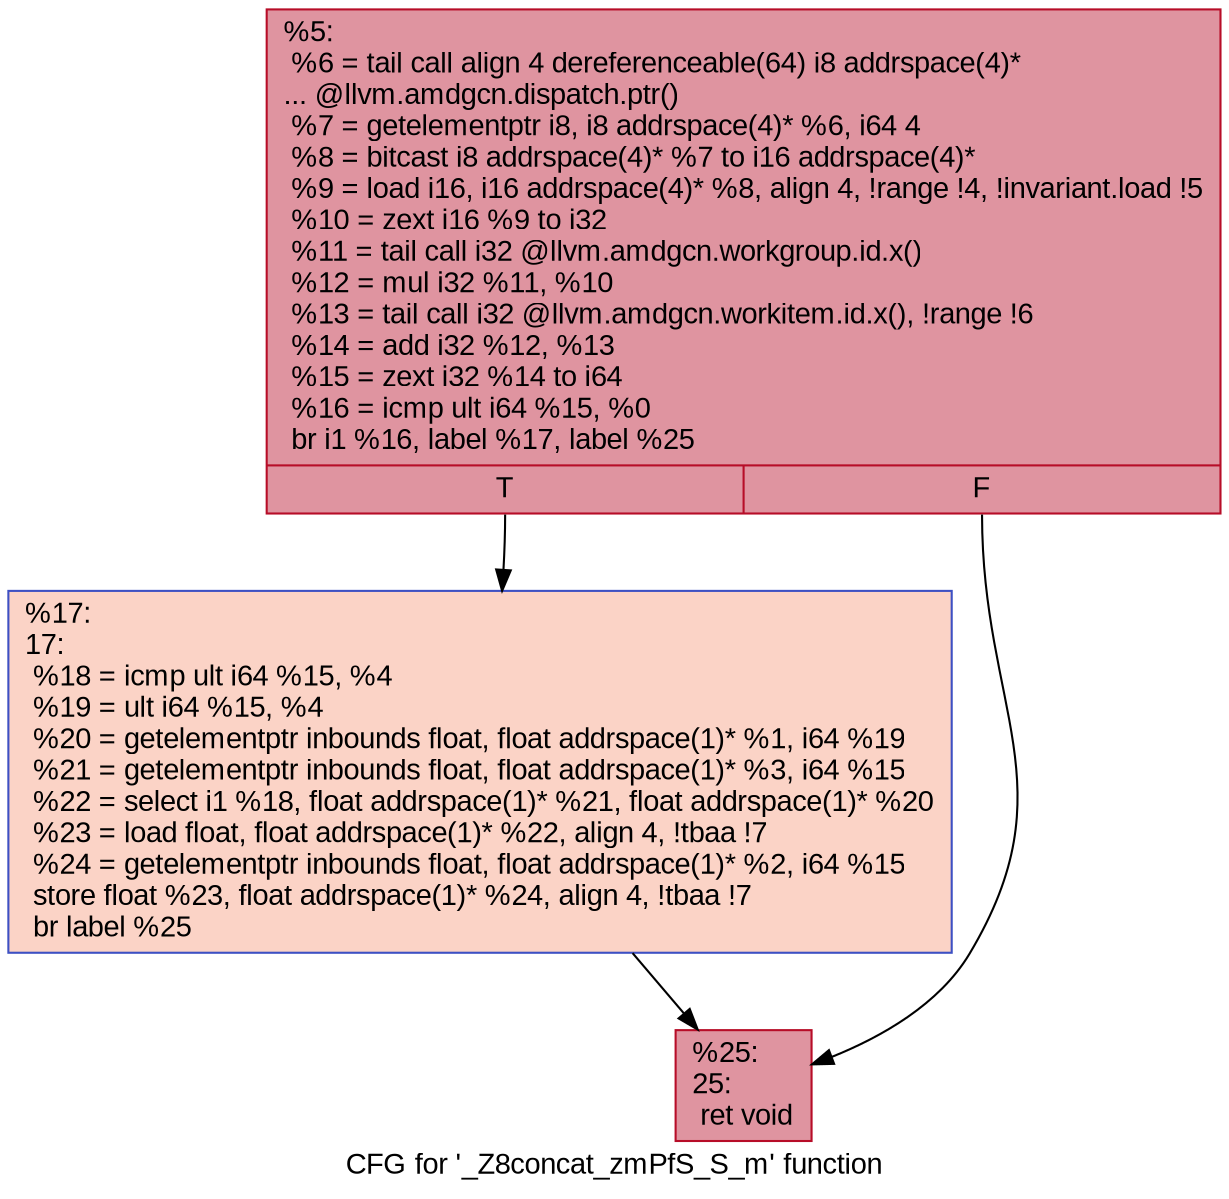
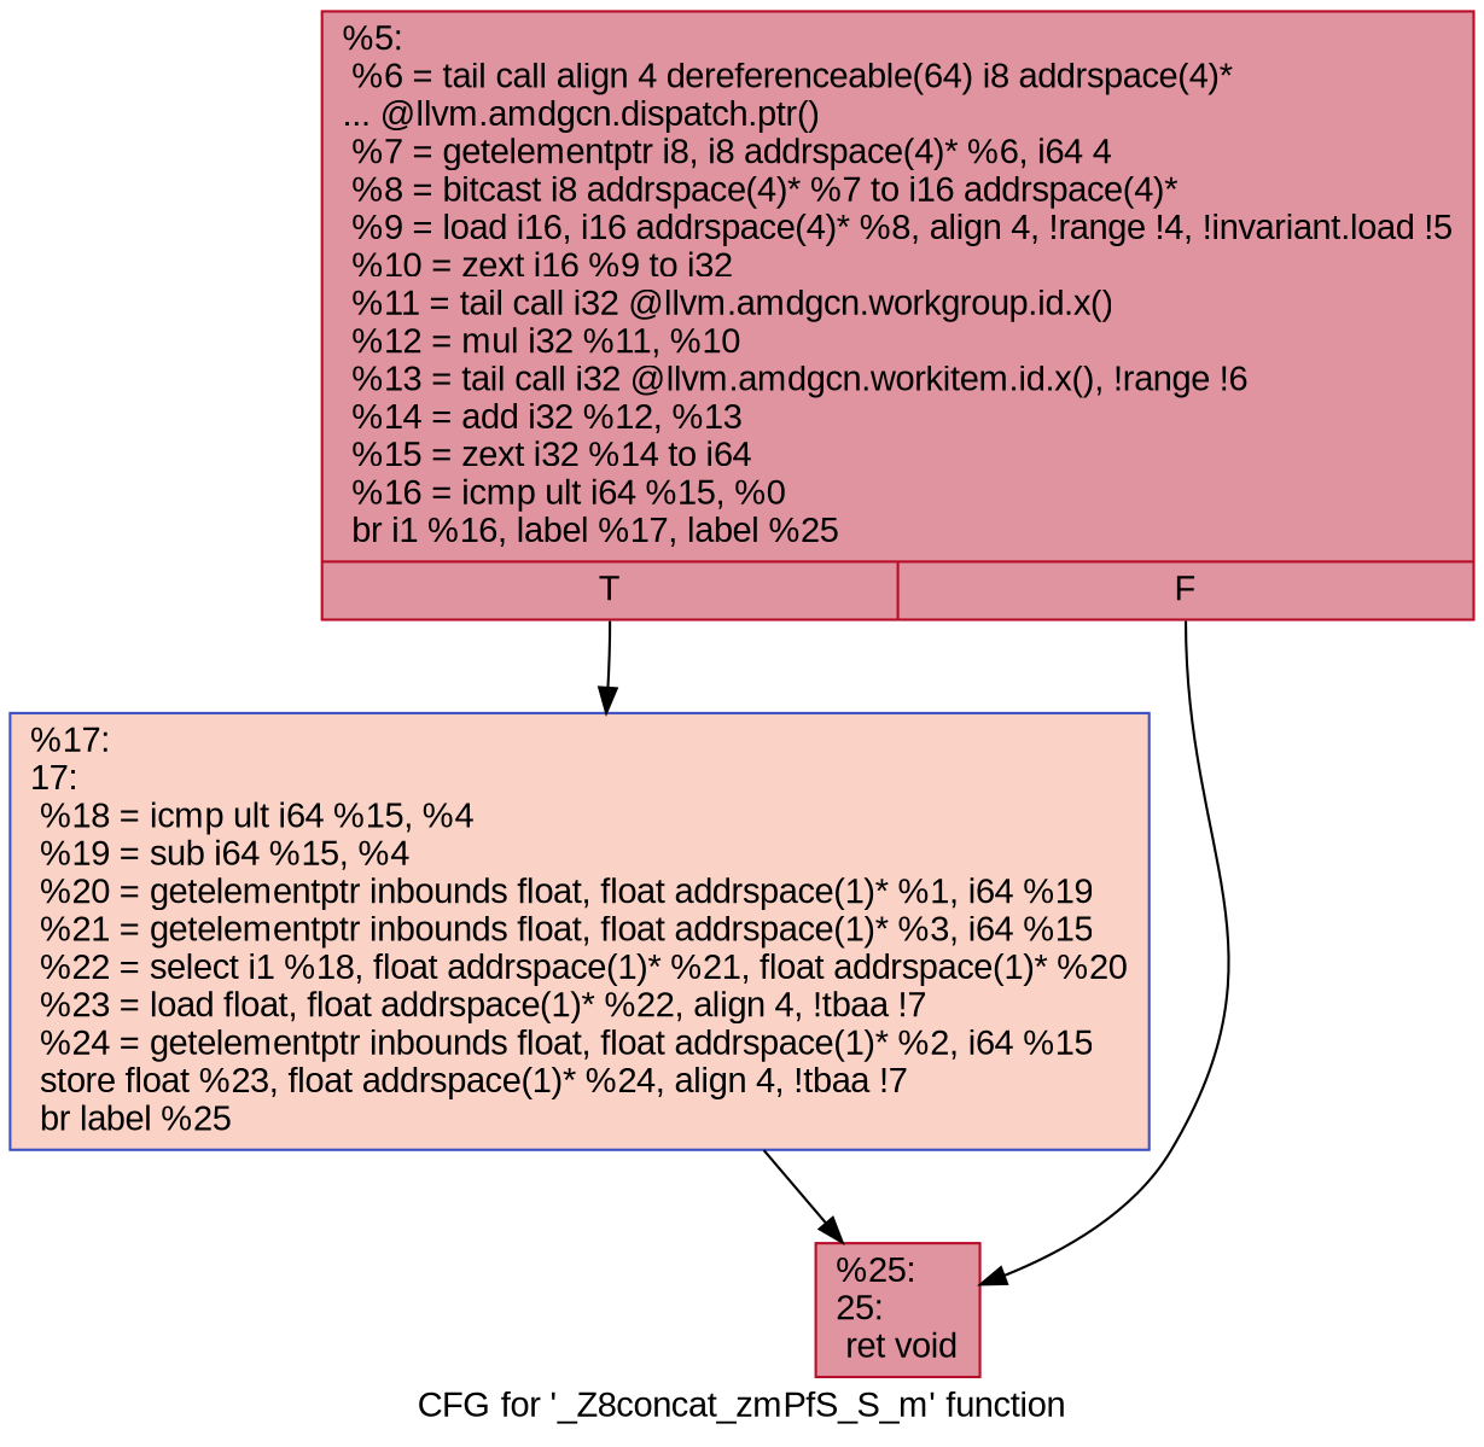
  digraph {
    label="CFG for '_Z8concat_zmPfS_S_m' function"
    fontname="Liberation Sans"
    node [color="#b70d28ff" fillcolor="#b70d2870" shape=record style=filled fontname="Liberation Sans"]
    edge [fontname="Liberation Sans"]
    n1 [label="{%5:\l  %6 = tail call align 4 dereferenceable(64) i8 addrspace(4)*\l... @llvm.amdgcn.dispatch.ptr()\l  %7 = getelementptr i8, i8 addrspace(4)* %6, i64 4\l  %8 = bitcast i8 addrspace(4)* %7 to i16 addrspace(4)*\l  %9 = load i16, i16 addrspace(4)* %8, align 4, !range !4, !invariant.load !5\l  %10 = zext i16 %9 to i32\l  %11 = tail call i32 @llvm.amdgcn.workgroup.id.x()\l  %12 = mul i32 %11, %10\l  %13 = tail call i32 @llvm.amdgcn.workitem.id.x(), !range !6\l  %14 = add i32 %12, %13\l  %15 = zext i32 %14 to i64\l  %16 = icmp ult i64 %15, %0\l  br i1 %16, label %17, label %25\l|{<s0>T|<s1>F}}"]
-   n2 [color="#3d50c3ff" fillcolor="#f59c7d70" label="{%17:\l17:                                               \l  %18 = icmp ult i64 %15, %4\l  %19 = ult i64 %15, %4\l  %20 = getelementptr inbounds float, float addrspace(1)* %1, i64 %19\l  %21 = getelementptr inbounds float, float addrspace(1)* %3, i64 %15\l  %22 = select i1 %18, float addrspace(1)* %21, float addrspace(1)* %20\l  %23 = load float, float addrspace(1)* %22, align 4, !tbaa !7\l  %24 = getelementptr inbounds float, float addrspace(1)* %2, i64 %15\l  store float %23, float addrspace(1)* %24, align 4, !tbaa !7\l  br label %25\l}"]
+   n2 [color="#3d50c3ff" fillcolor="#f59c7d70" label="{%17:\l17:                                               \l  %18 = icmp ult i64 %15, %4\l  %19 = sub i64 %15, %4\l  %20 = getelementptr inbounds float, float addrspace(1)* %1, i64 %19\l  %21 = getelementptr inbounds float, float addrspace(1)* %3, i64 %15\l  %22 = select i1 %18, float addrspace(1)* %21, float addrspace(1)* %20\l  %23 = load float, float addrspace(1)* %22, align 4, !tbaa !7\l  %24 = getelementptr inbounds float, float addrspace(1)* %2, i64 %15\l  store float %23, float addrspace(1)* %24, align 4, !tbaa !7\l  br label %25\l}"]
    n3 [label="{%25:\l25:                                               \l  ret void\l}"]
    n1 -> n2 [tailport=s0]
    n1 -> n3 [tailport=s1]
    n2 -> n3
  }
